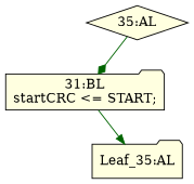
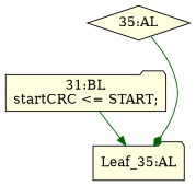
  strict digraph {
    node [fillcolor=lightyellow shape=folder style=filled]
    edge [color=darkgreen cond="[]" lineno=None]
    n1 [ast="<pyverilog.vparser.ast.Always object at 0x7f2e132fc850>" clk_sens=False label="35:AL" sens="['START']" shape=diamond statements="[]" typ=Always use_var="['START']"]
    n2 [ast="<pyverilog.vparser.ast.Block object at 0x7f2e132fced0>" label="31:BL\nstartCRC <= START;" statements="[<pyverilog.vparser.ast.NonblockingSubstitution object at 0x7f2e132fc550>]" typ=Block]
    n3 [def_var="['startCRC']" label="Leaf_35:AL"]
-   n1 -> n2 [arrowhead=diamond]
+   n1 -> n3 [arrowhead=diamond]
    n2 -> n3 [arrowhead=normal]
  }
